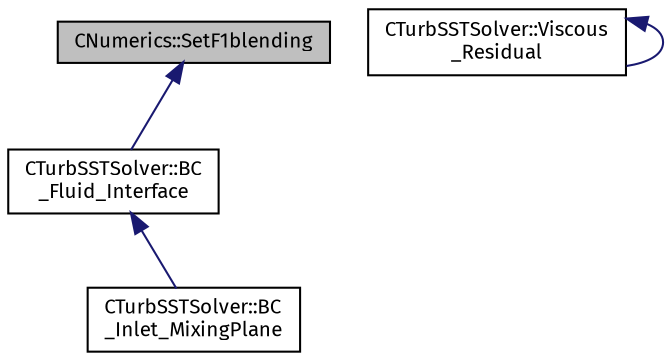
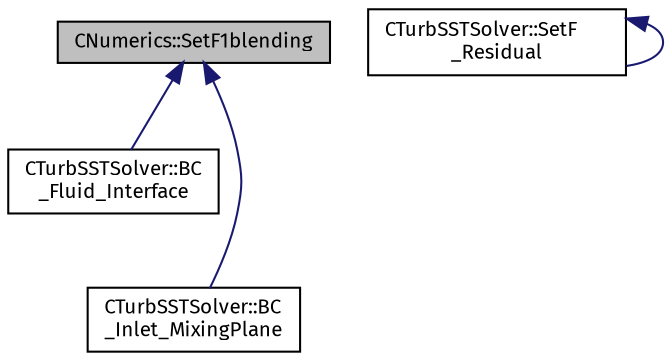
  digraph {
    fontname="Fira Sans"
    rankdir=TB
    node [color=black fillcolor=white fontname="Fira Sans" fontsize=10 shape=record style=filled]
    edge [color=midnightblue dir=back fontname="Fira Sans" fontsize=10 labelfontname=Helvetica labelfontsize=10 style=solid]
    n1 [fillcolor=grey75 fontcolor=black height=0.2 label="CNumerics::SetF1blending" width=0.4]
    n2 [height=0.2 label="CTurbSSTSolver::BC\l_Fluid_Interface" width=0.4]
    n3 [height=0.2 label="CTurbSSTSolver::BC\l_Inlet_MixingPlane" width=0.4]
-   n4 [height=0.2 label="CTurbSSTSolver::Viscous\l_Residual" width=0.4]
+   n4 [height=0.2 label="CTurbSSTSolver::SetF\l_Residual" width=0.4]
    n1 -> n2
-   n2 -> n3
+   n1 -> n3
    n4 -> n4
  }
